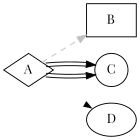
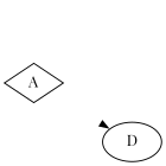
  digraph {
    fontname="Playfair Display"
    rankdir=LR
    node [fontname="Playfair Display"]
    edge [color="black:invis:black" fontname="Playfair Display"]
    A [shape=diamond]
-   B [shape=box]
-   C [shape=circle]
    D
-   A -> B [color=grey style=dashed]
-   A -> C
-   A -> C
    A -> D [arror=grey penwidth=0 color=""]
  }
